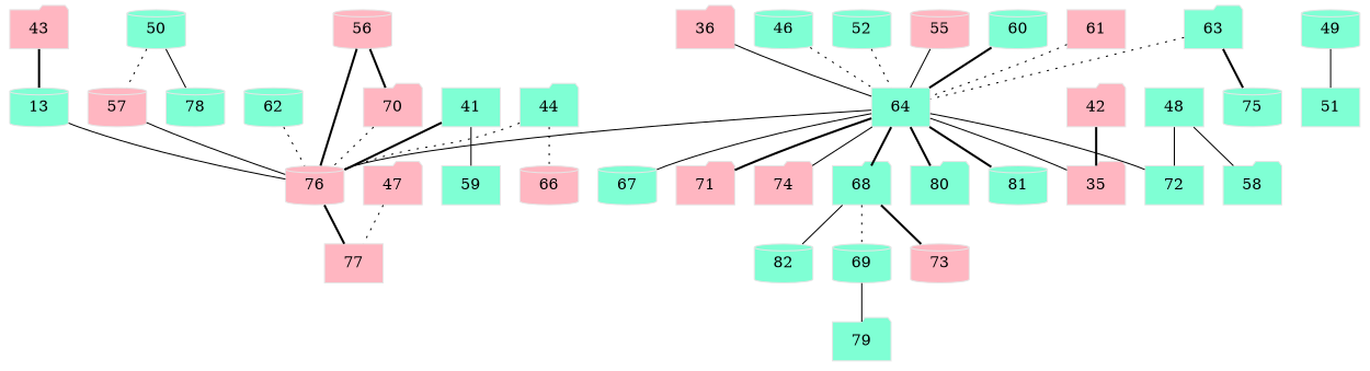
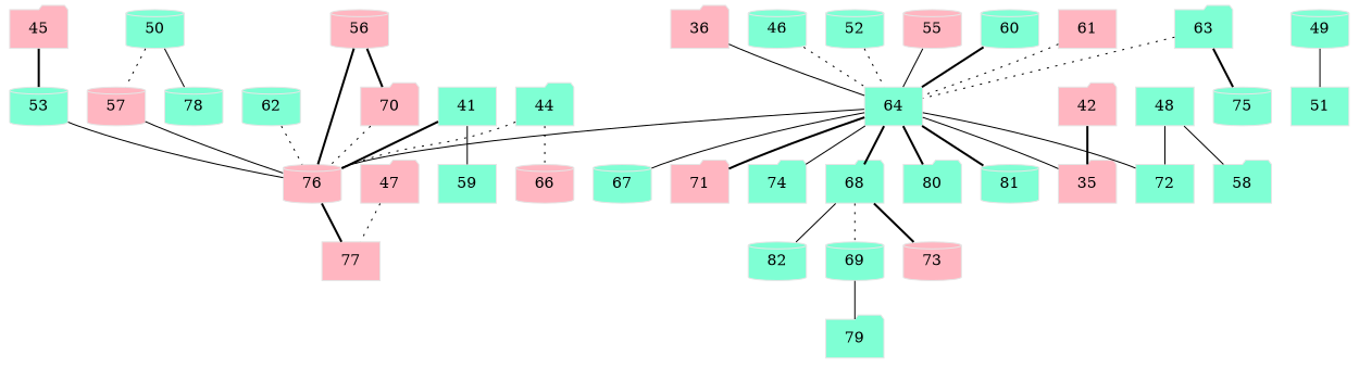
  graph {
    node [color=gray90 fillcolor=aquamarine shape=cylinder style=filled]
    edge [style=solid]
    64 [shape=box super="+5+14+28+54+34"]
    76 [fillcolor=lightpink super="+11+13+10+23+19+21"]
    n3 [fillcolor=lightpink label=35 shape=folder super="+15"]
    72 [shape=box super="+22"]
    67
    68 [shape=folder super="+32"]
    71 [fillcolor=lightpink shape=folder]
-   74 [fillcolor=lightpink shape=folder]
+   74 [shape=folder]
    80 [shape=folder]
    81
    36 [fillcolor=lightpink shape=folder]
    41 [shape=box]
    59 [shape=box]
    77 [fillcolor=lightpink shape=box super="+35"]
    42 [fillcolor=lightpink shape=folder]
-   43 [fillcolor=lightpink shape=folder super="+27+31"]
-   53 [super="+25" label=13]
+   43 [fillcolor=lightpink shape=folder super="+27+31" label=45]
+   53 [super="+25"]
    44 [shape=folder]
    66 [fillcolor=lightpink]
    46
    47 [fillcolor=lightpink shape=folder]
    48 [shape=box super="+33"]
    58 [shape=folder]
    51 [shape=box]
    49
    57 [fillcolor=lightpink super="+45"]
    50
    78
    52
    55 [fillcolor=lightpink]
    56 [fillcolor=lightpink super="+18"]
    70 [fillcolor=lightpink shape=folder]
    60
    61 [fillcolor=lightpink shape=box]
    62
    63 [shape=folder]
    75
    69
    73 [fillcolor=lightpink]
    82
    79 [shape=folder]
    64 -- 76
    64 -- n3
    64 -- 72
    64 -- 67
    64 -- 68 [style=bold]
    64 -- 71 [style=bold]
    64 -- 74
    64 -- 80 [style=bold]
    64 -- 81 [style=bold]
    76 -- 77 [style=bold]
    68 -- 69 [style=dotted]
    68 -- 73 [style=bold]
    68 -- 82
    36 -- 64
    41 -- 76 [style=bold]
    41 -- 59
    42 -- n3 [style=bold]
    43 -- 53 [style=bold]
    53 -- 76
    44 -- 76 [style=dotted]
    44 -- 66 [style=dotted]
    46 -- 64 [style=dotted]
    47 -- 77 [style=dotted]
    48 -- 72
    48 -- 58
    49 -- 51
    57 -- 76
    50 -- 57 [style=dotted]
    50 -- 78
    52 -- 64 [style=dotted]
    55 -- 64
    56 -- 76 [style=bold]
    56 -- 70 [style=bold]
    70 -- 76 [style=dotted]
    60 -- 64 [style=bold]
    61 -- 64 [style=dotted]
    62 -- 76 [style=dotted]
    63 -- 64 [style=dotted]
    63 -- 75 [style=bold]
    69 -- 79
  }
